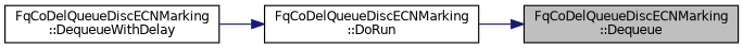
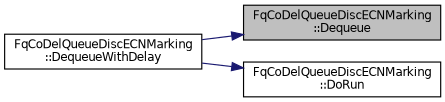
  digraph {
    rankdir=RL
    node [color=black fillcolor=white fontname=Helvetica fontsize=10 shape=record style=filled]
    edge [color=midnightblue dir=back fontname=Helvetica fontsize=10 labelfontname=Helvetica labelfontsize=10 style=solid]
    n1 [fillcolor=grey75 fontcolor=black height=0.2 label="FqCoDelQueueDiscECNMarking\l::Dequeue" width=0.4]
    n2 [height=0.2 label="FqCoDelQueueDiscECNMarking\l::DequeueWithDelay" width=0.4]
    n3 [height=0.2 label="FqCoDelQueueDiscECNMarking\l::DoRun" width=0.4]
-   n1 -> n3
+   n1 -> n2
    n3 -> n2
  }
